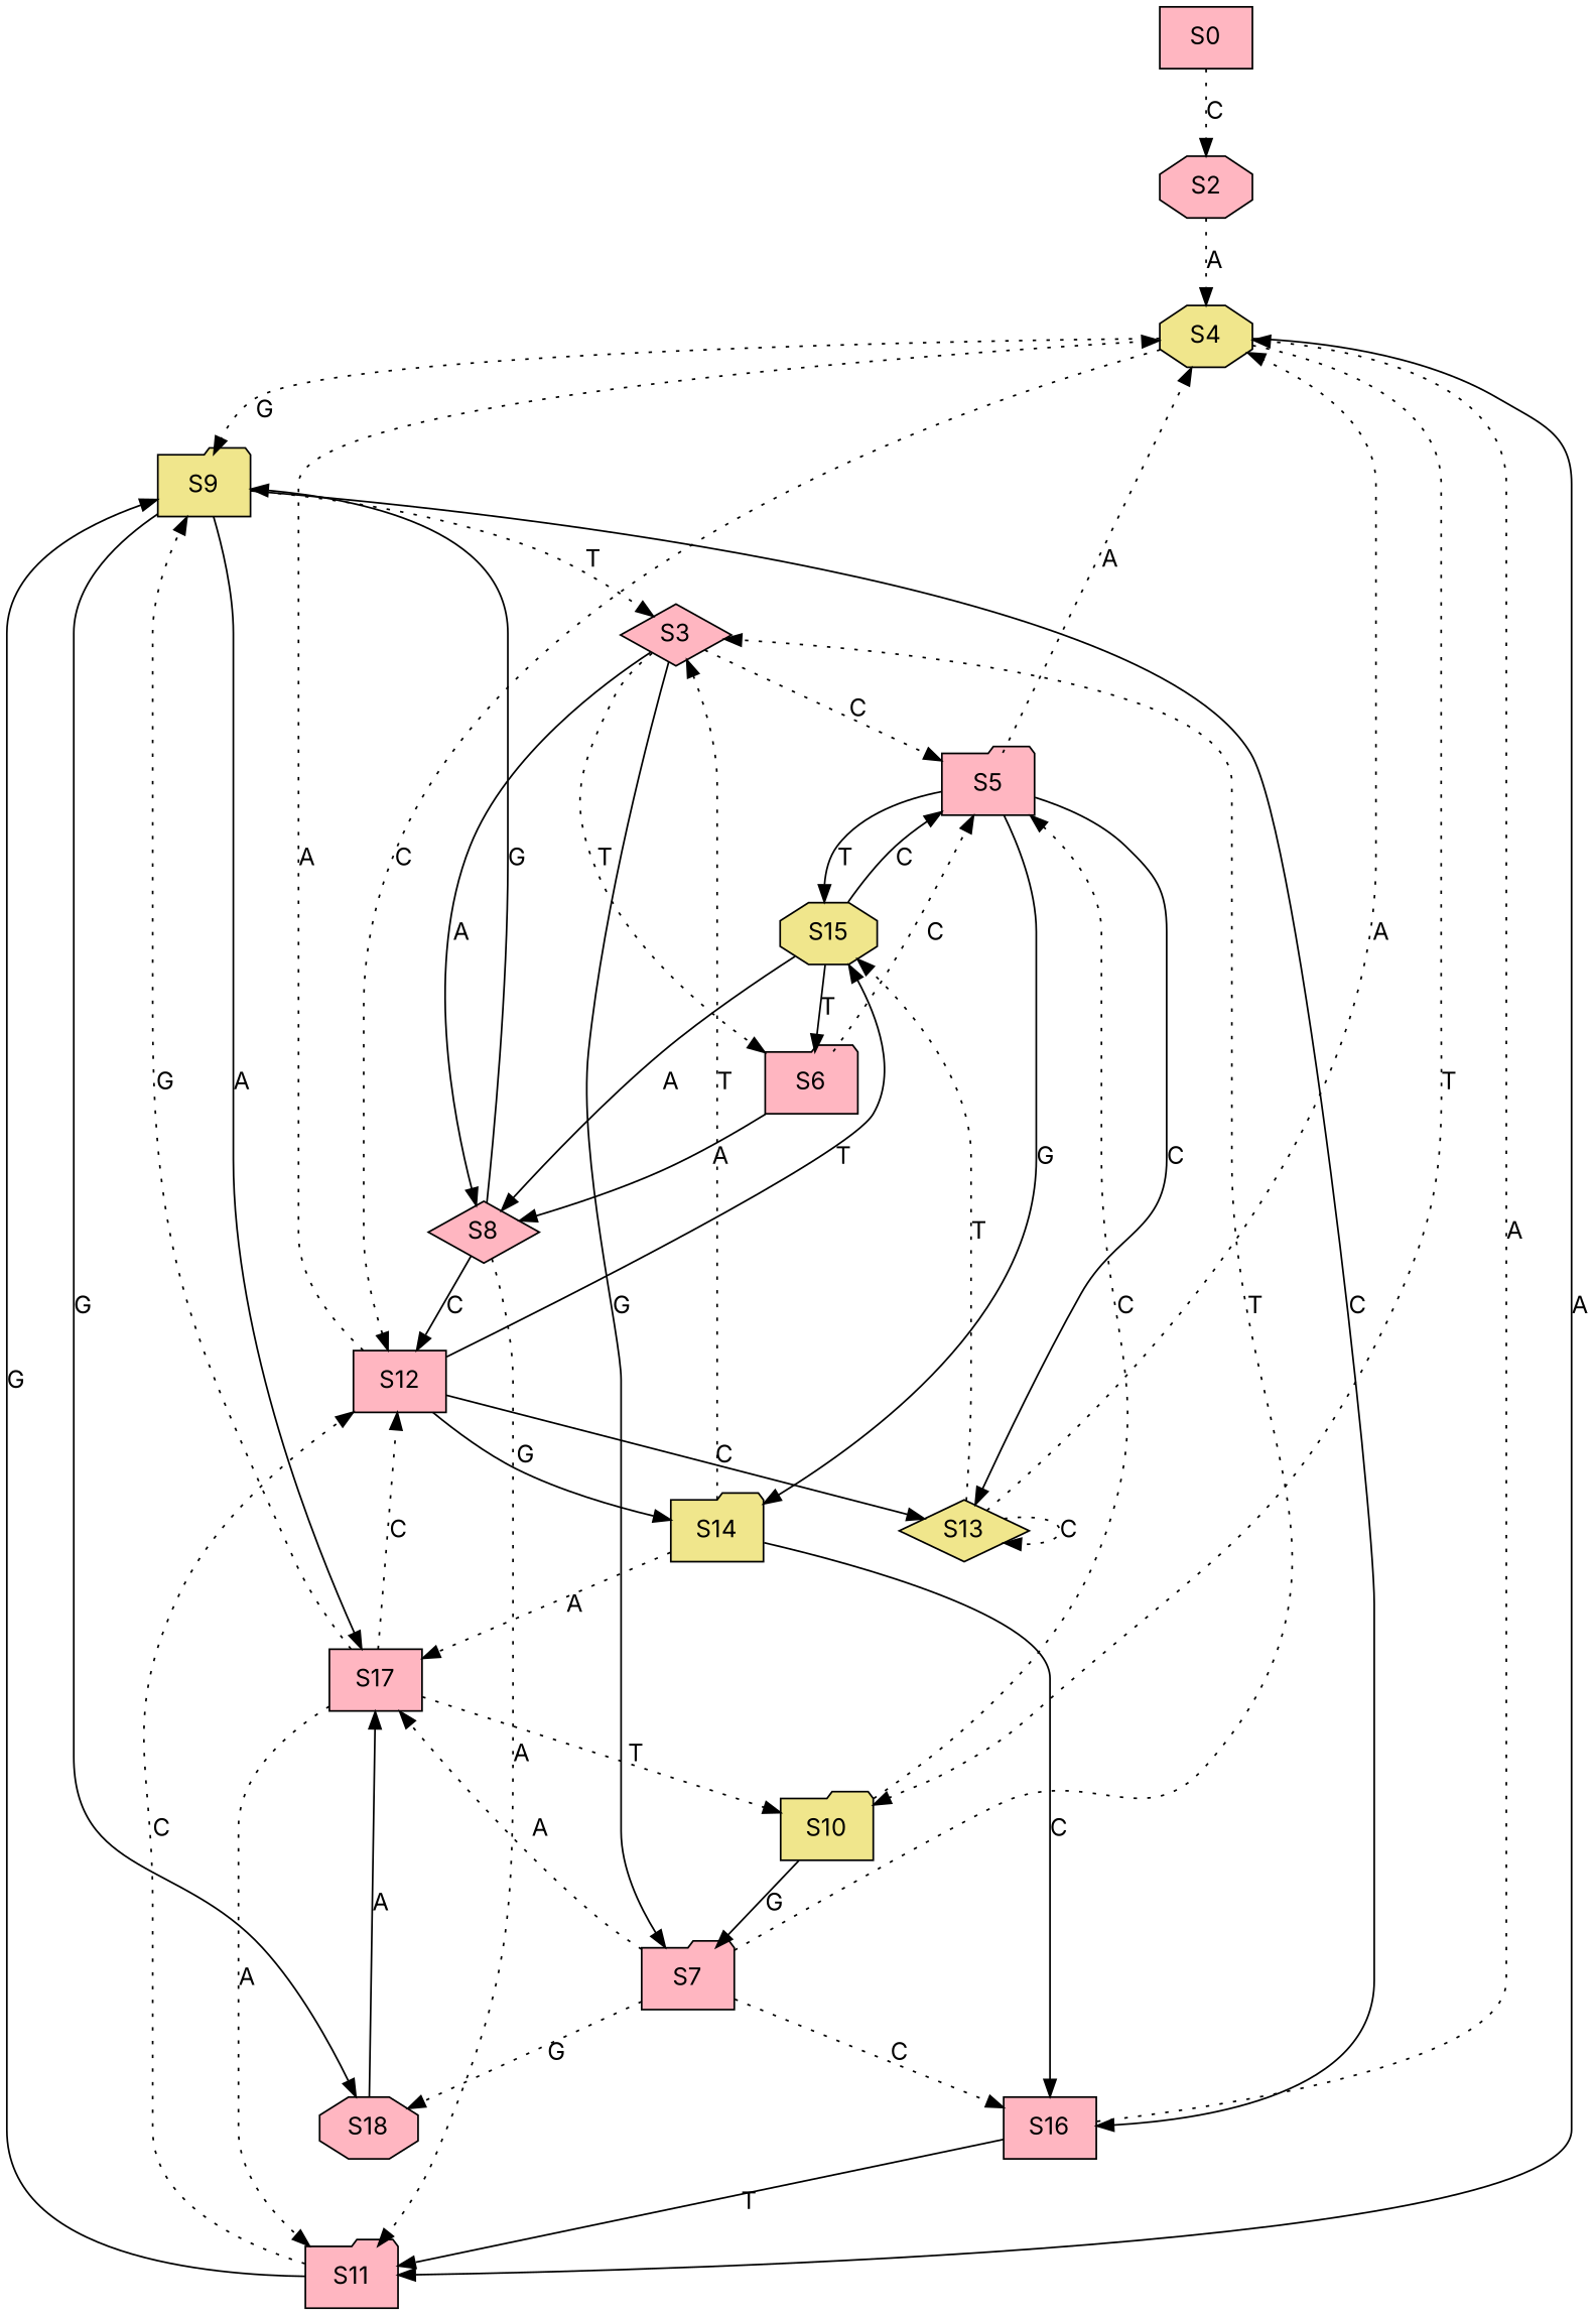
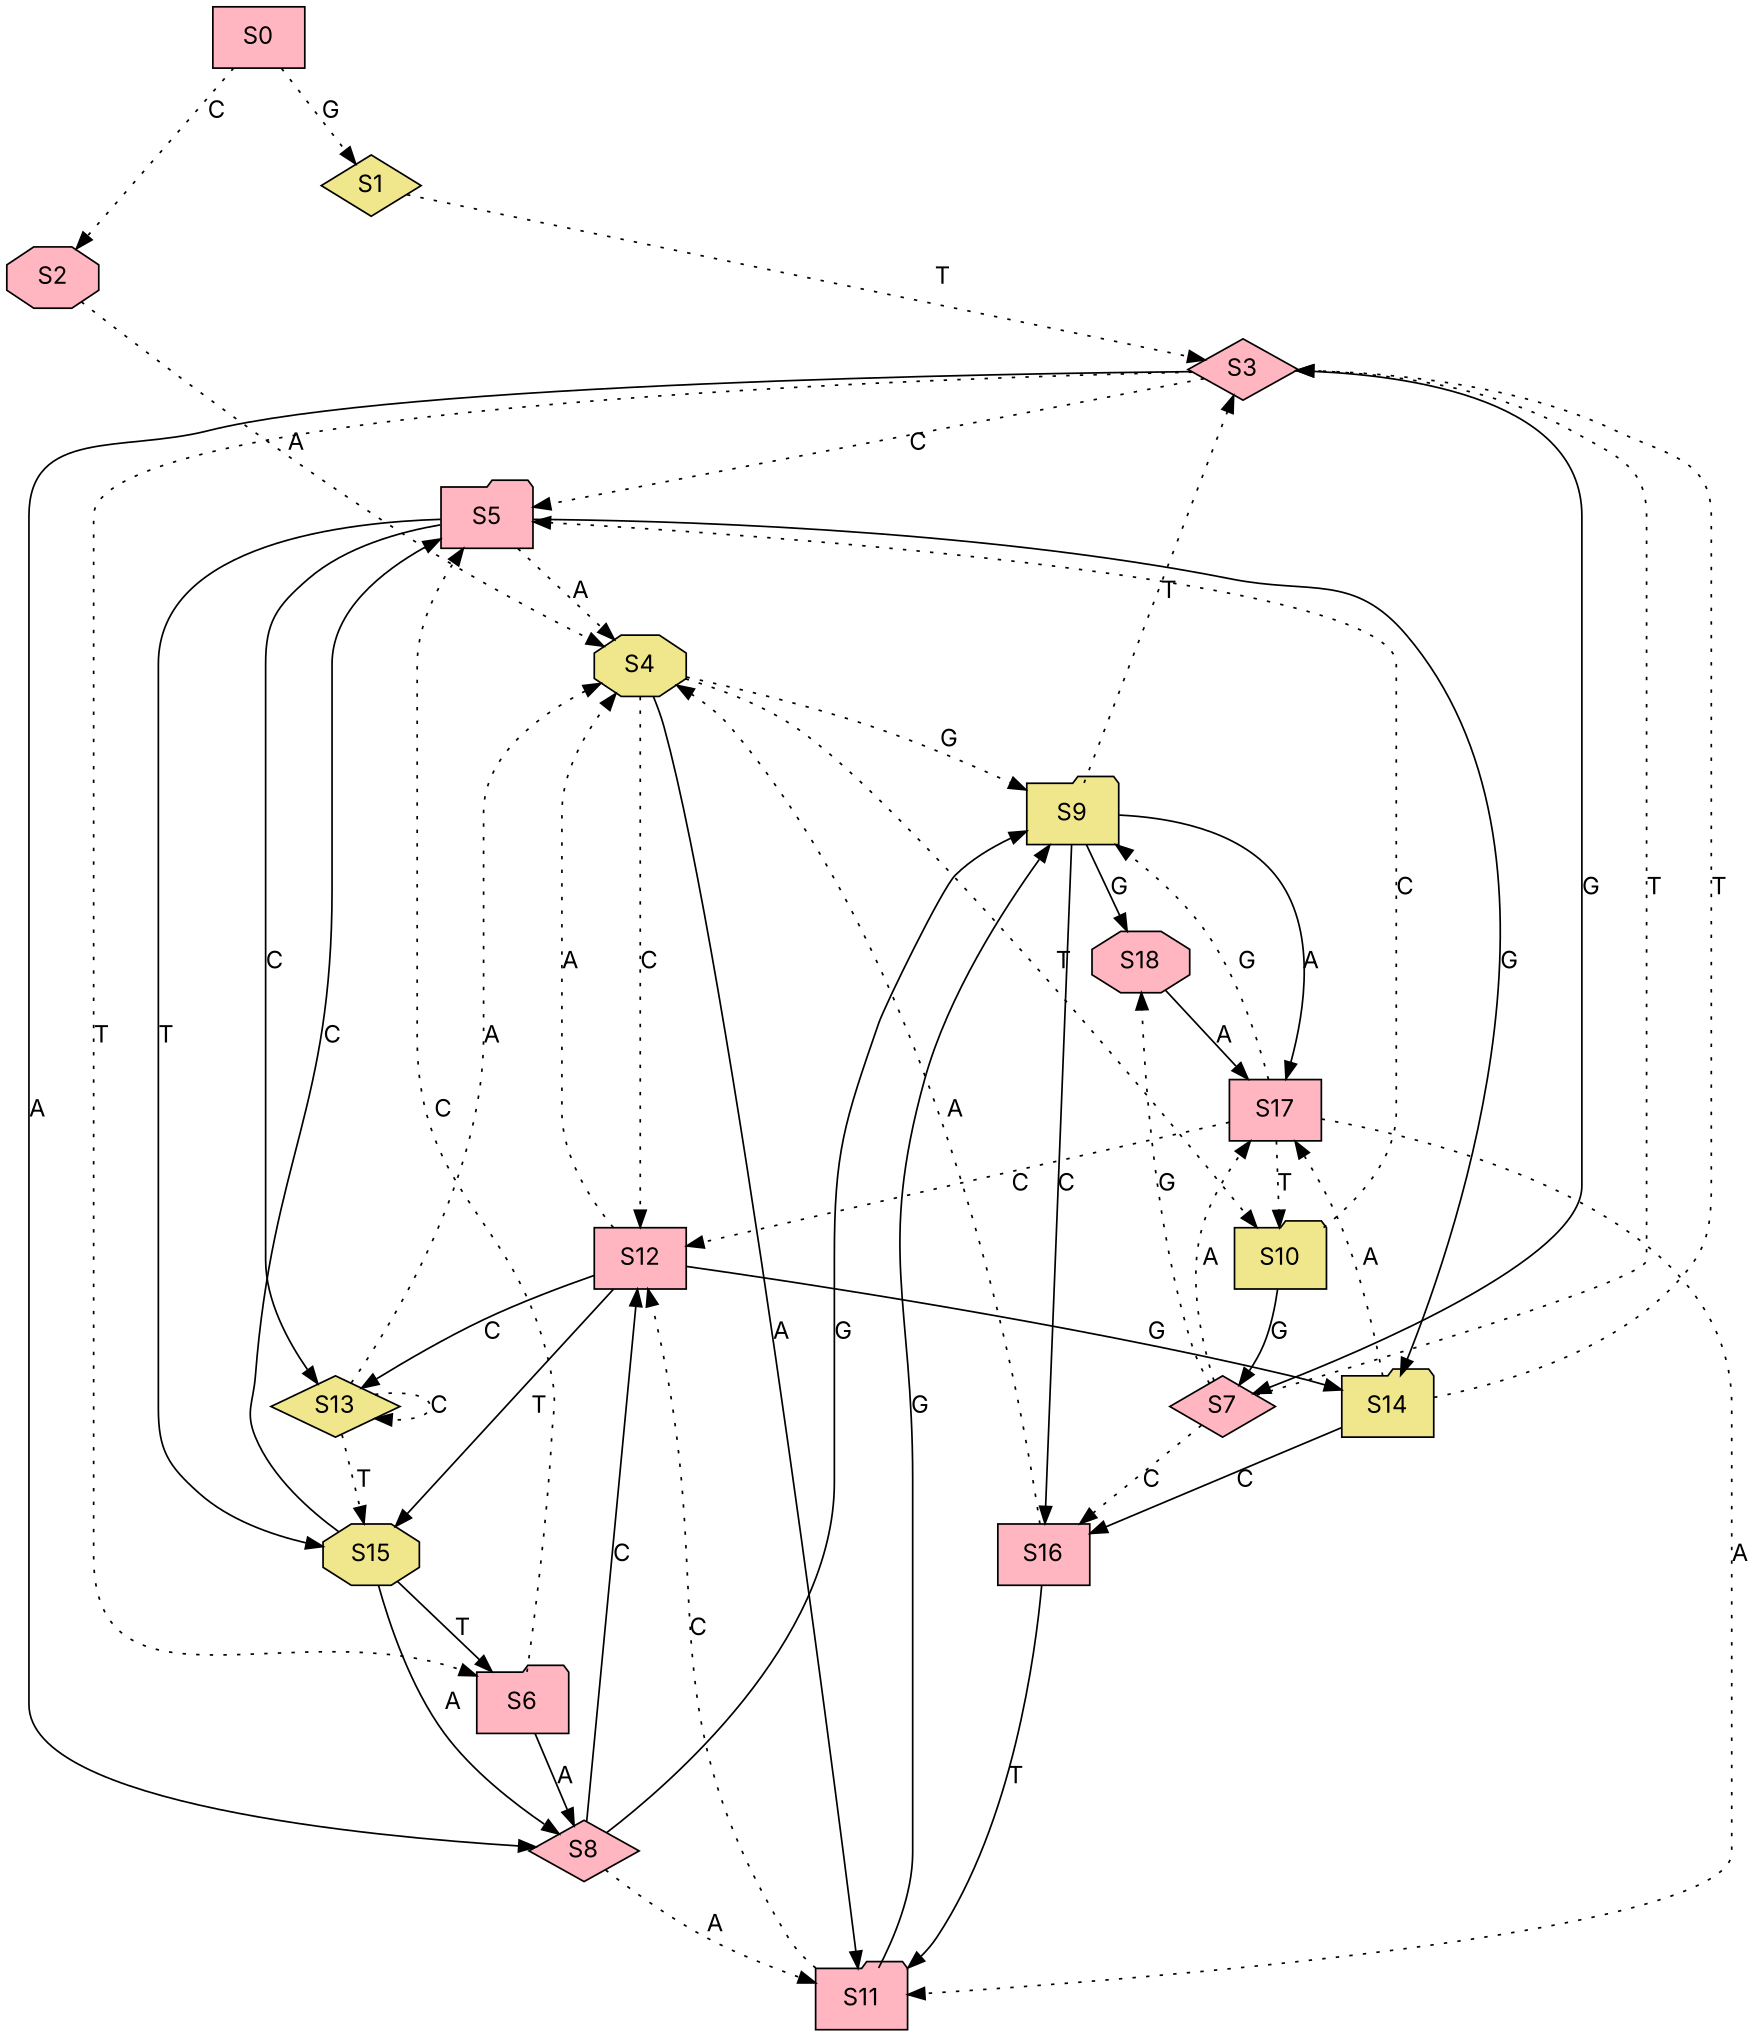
  strict digraph {
    fontname=Inter
    node [fillcolor=lightpink fontname=Inter shape=folder style=filled]
    edge [fontname=Inter style=dotted]
    S0 [shape=box]
+   S1 [fillcolor=khaki shape=diamond]
    S2 [shape=octagon]
    S3 [shape=diamond]
    S4 [fillcolor=khaki shape=octagon]
    S5
    S6
-   S7
+   S7 [shape=diamond]
    S8 [shape=diamond]
    S9 [fillcolor=khaki]
    S10 [fillcolor=khaki]
    S11
    S12 [shape=box]
    S13 [fillcolor=khaki shape=diamond]
    S14 [fillcolor=khaki]
    S15 [fillcolor=khaki shape=octagon]
    S16 [shape=box]
    S17 [shape=box]
    S18 [shape=octagon]
+   S0 -> S1 [label=G]
    S0 -> S2 [label=C]
+   S1 -> S3 [label=T]
    S2 -> S4 [label=A]
    S3 -> S5 [label=C]
    S3 -> S6 [label=T]
    S3 -> S7 [label=G style=solid]
    S3 -> S8 [label=A style=solid]
    S4 -> S9 [label=G]
    S4 -> S10 [label=T]
    S4 -> S11 [label=A style=solid]
    S4 -> S12 [label=C]
    S5 -> S4 [label=A]
    S5 -> S13 [label=C style=solid]
    S5 -> S14 [label=G style=solid]
    S5 -> S15 [label=T style=solid]
    S6 -> S5 [label=C]
    S6 -> S8 [label=A style=solid]
    S7 -> S3 [label=T]
    S7 -> S16 [label=C]
    S7 -> S17 [label=A]
    S7 -> S18 [label=G]
    S8 -> S9 [label=G style=solid]
    S8 -> S11 [label=A]
    S8 -> S12 [label=C style=solid]
    S9 -> S3 [label=T]
    S9 -> S16 [label=C style=solid]
    S9 -> S17 [label=A style=solid]
    S9 -> S18 [label=G style=solid]
    S10 -> S5 [label=C]
    S10 -> S7 [label=G style=solid]
    S11 -> S9 [label=G style=solid]
    S11 -> S12 [label=C]
    S12 -> S4 [label=A]
    S12 -> S13 [label=C style=solid]
    S12 -> S14 [label=G style=solid]
    S12 -> S15 [label=T style=solid]
    S13 -> S4 [label=A]
    S13 -> S13 [label=C]
    S13 -> S15 [label=T]
    S14 -> S3 [label=T]
    S14 -> S16 [label=C style=solid]
    S14 -> S17 [label=A]
    S15 -> S5 [label=C style=solid]
    S15 -> S6 [label=T style=solid]
    S15 -> S8 [label=A style=solid]
    S16 -> S4 [label=A]
    S16 -> S11 [label=T style=solid]
    S17 -> S9 [label=G]
    S17 -> S10 [label=T]
    S17 -> S11 [label=A]
    S17 -> S12 [label=C]
    S18 -> S17 [label=A style=solid]
  }
